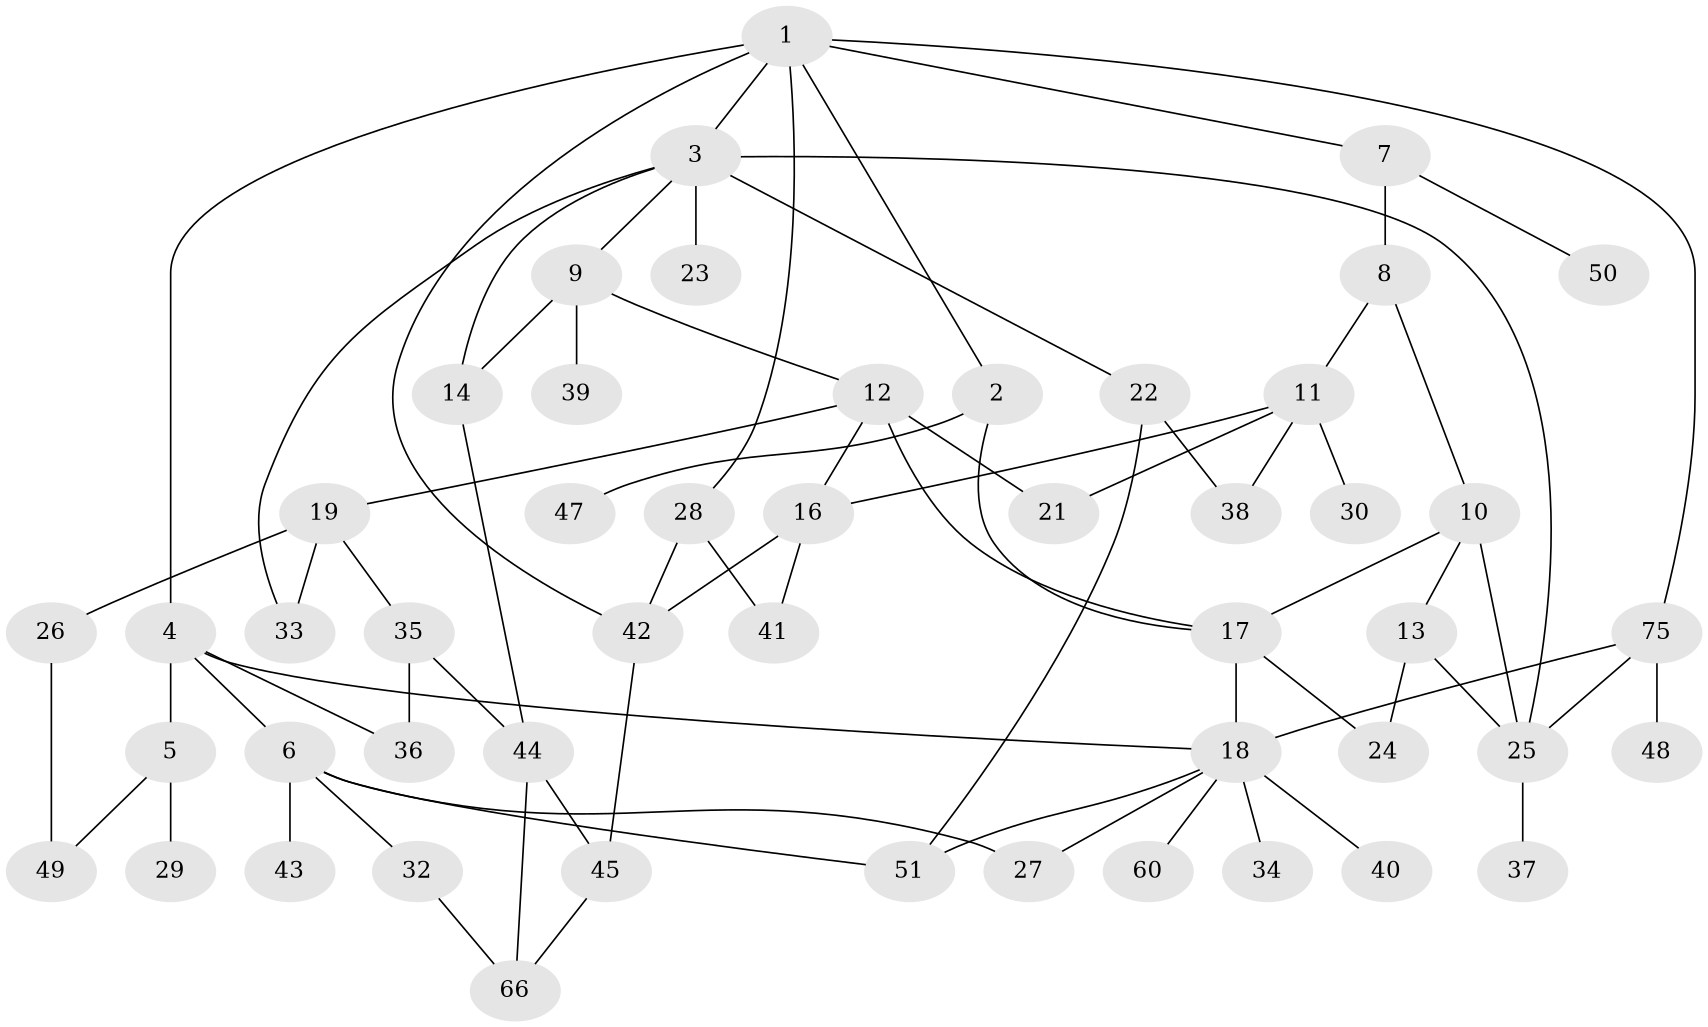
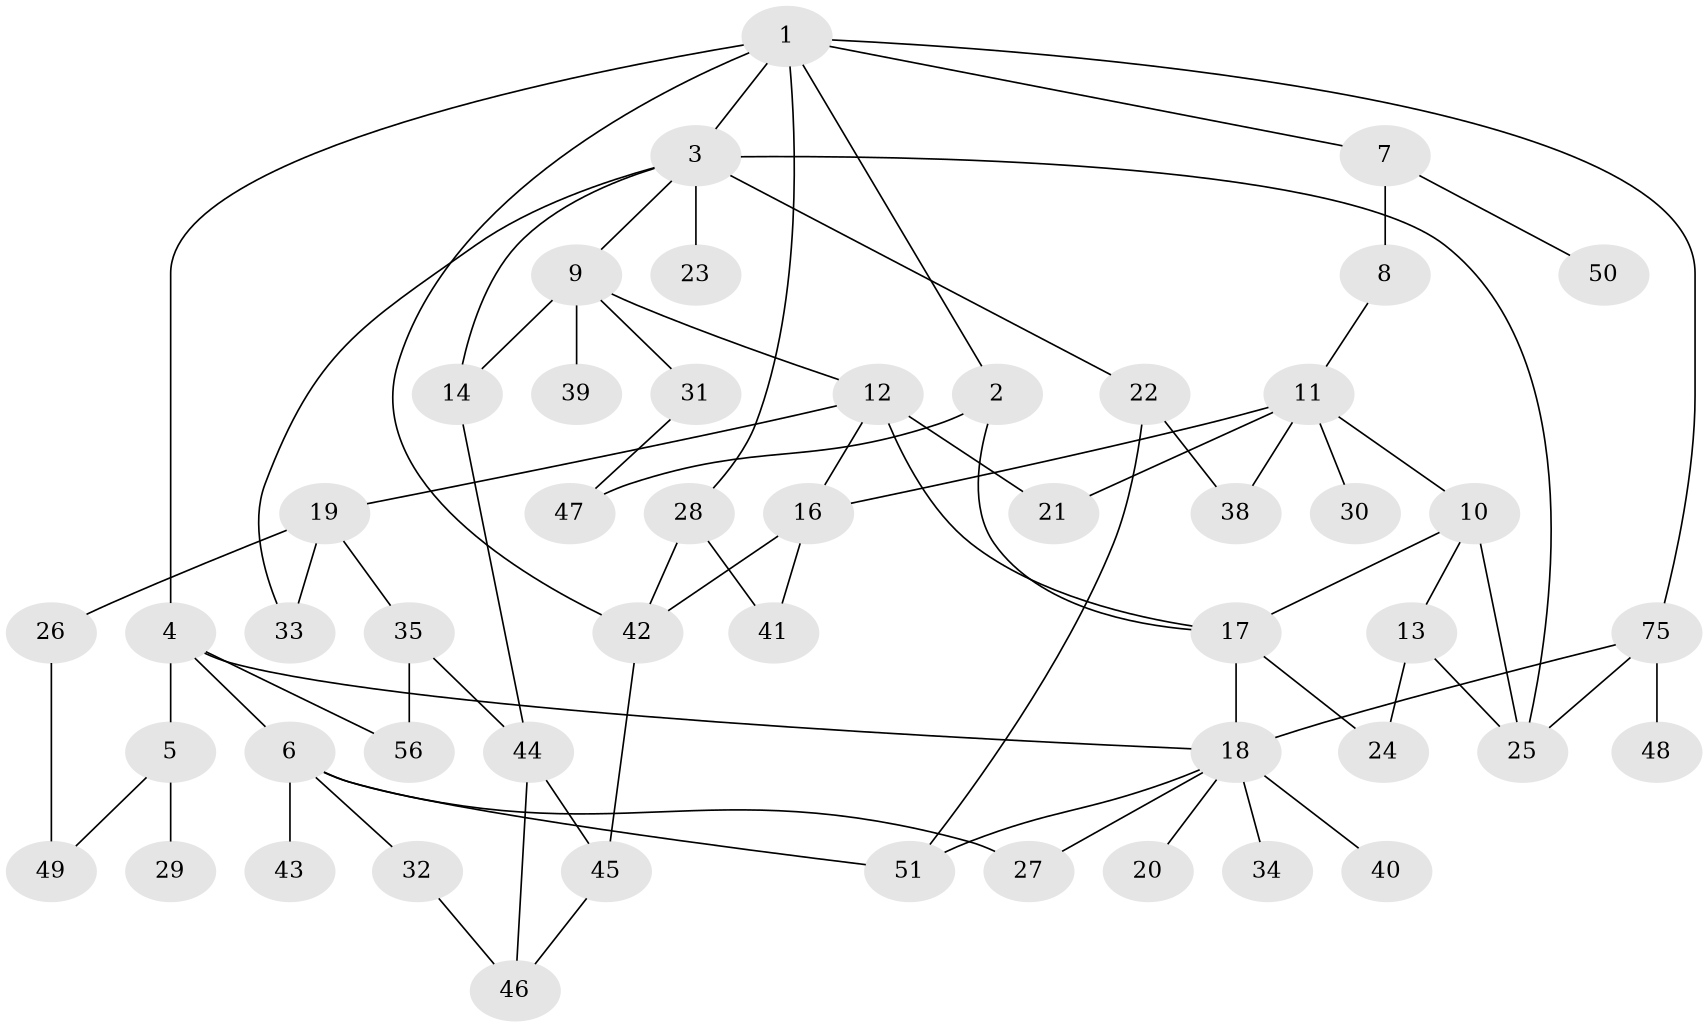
  graph {
    node [color=gray90 style=filled]
    1
    2
    3
    4
    7
    n6 [label=75]
    28
    42
    17
    47
    9
    14
    22
    23
    25
    33
    5
    6
    18
-   36
+   36 [label=56]
    8
    50
    48
    41
    45
    24
    12
+   31
    39
    44
    51
    38
-   37
    29
    49
    27
    32
    43
-   20 [label=60]
+   20
    34
    40
-   46 [label=66]
+   46
    10
    11
    13
    16
    21
    30
    19
    26
    35
    1 -- 2
    1 -- 3
    1 -- 4
    1 -- 7
    1 -- n6
    1 -- 28
    1 -- 42
    2 -- 17
    2 -- 47
    3 -- 9
    3 -- 14
    3 -- 22
    3 -- 23
    3 -- 25
    3 -- 33
    4 -- 5
    4 -- 6
    4 -- 18
    4 -- 36
    7 -- 8
    7 -- 50
    n6 -- 25
    n6 -- 18
    n6 -- 48
    28 -- 42
    28 -- 41
    42 -- 45
    17 -- 18
    17 -- 24
    9 -- 14
    9 -- 12
+   9 -- 31
    9 -- 39
    14 -- 44
    22 -- 51
    22 -- 38
-   25 -- 37
    5 -- 29
    5 -- 49
    6 -- 51
    6 -- 27
    6 -- 32
    6 -- 43
    18 -- 51
    18 -- 27
    18 -- 20
    18 -- 34
    18 -- 40
-   8 -- 10
+   11 -- 10
    8 -- 11
    45 -- 46
    12 -- 17
    12 -- 16
    12 -- 21
    12 -- 19
+   31 -- 47
    44 -- 45
    44 -- 46
    32 -- 46
    10 -- 17
    10 -- 25
    10 -- 13
    11 -- 38
    11 -- 16
    11 -- 21
    11 -- 30
    13 -- 25
    13 -- 24
    16 -- 42
    16 -- 41
    19 -- 33
    19 -- 26
    19 -- 35
    26 -- 49
    35 -- 36
    35 -- 44
  }
